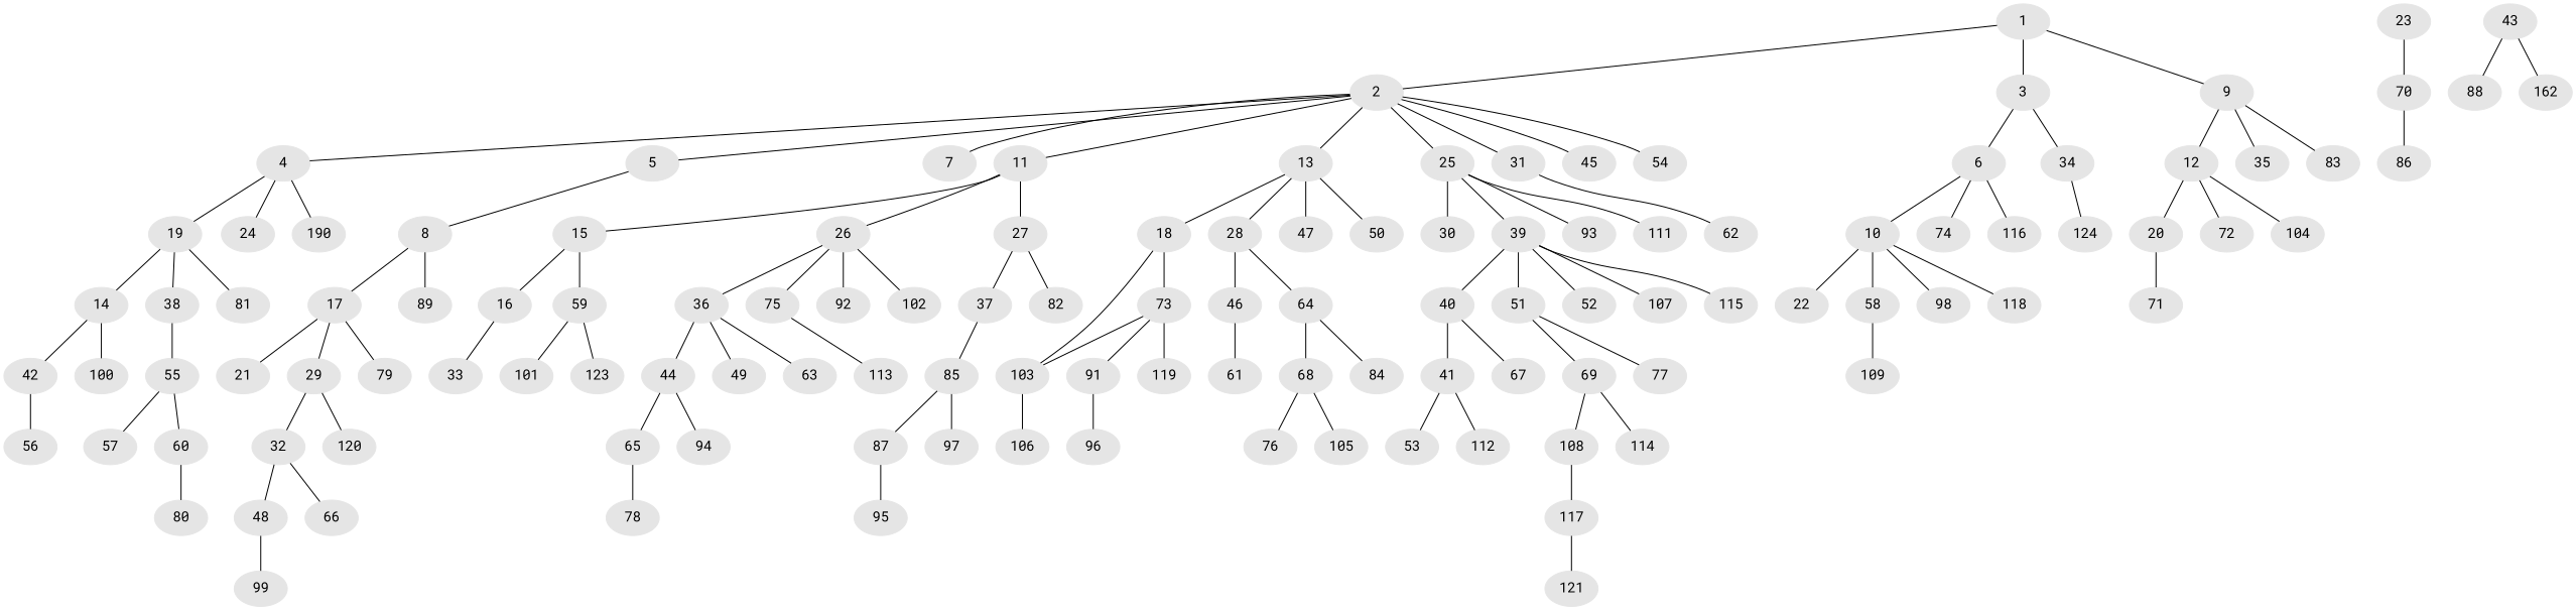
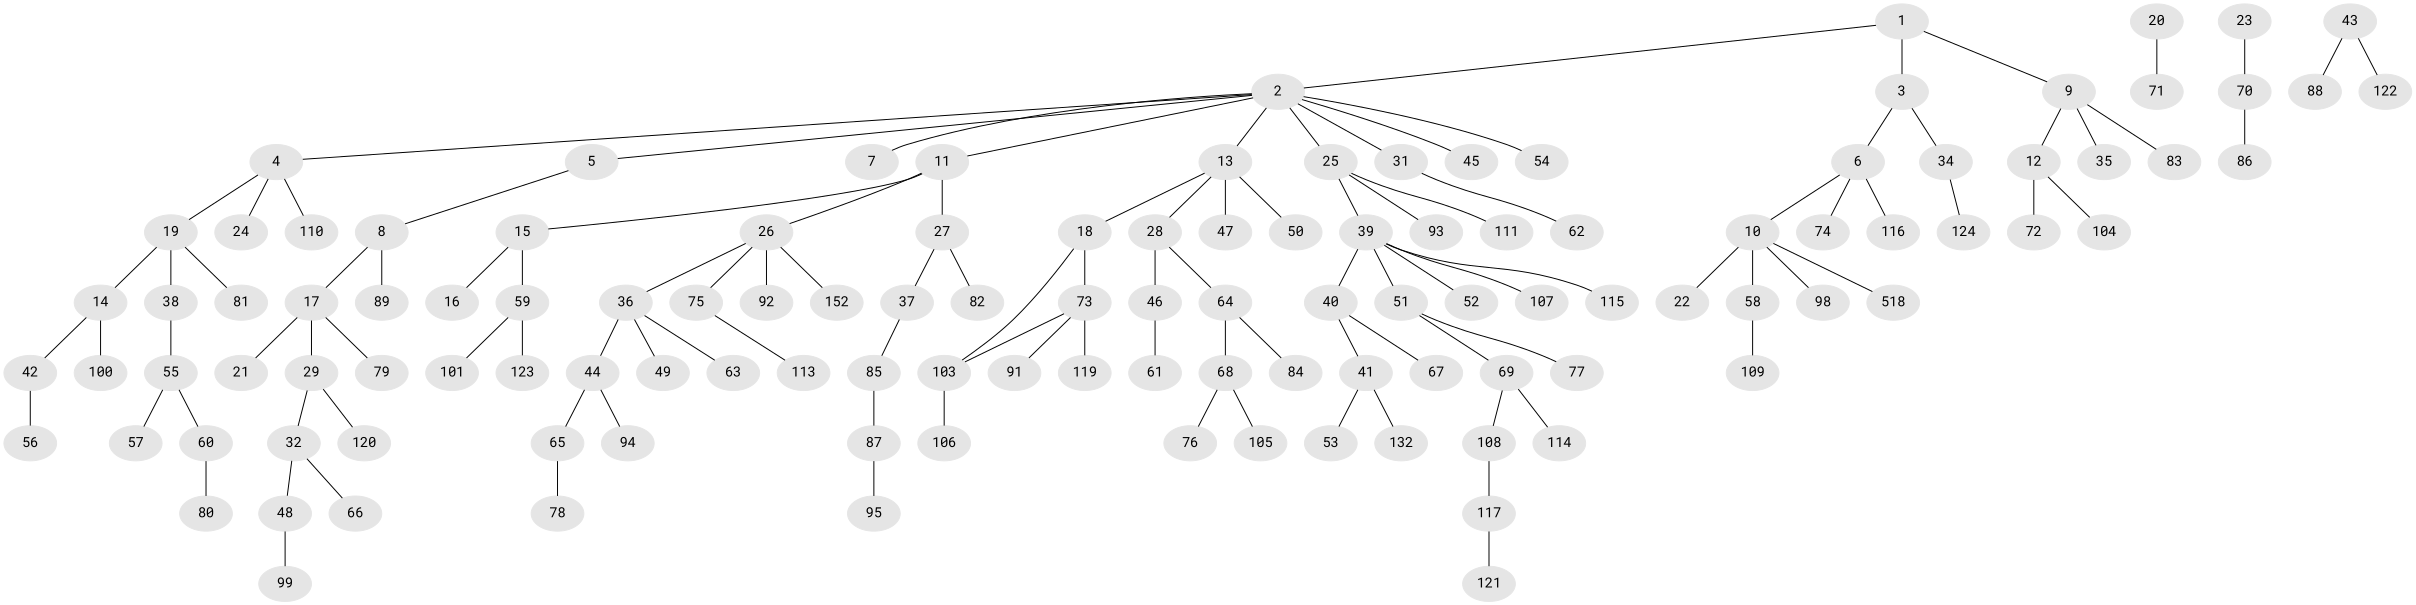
  graph {
    fontname="Roboto Mono"
    node [color=gray90 fontname="Roboto Mono" style=filled]
    edge [fontname="Roboto Mono"]
    1
    2
    3
    9
    4
    5
    7
    11
    13
    25
    31
    45
    54
    6
    34
    12
    35
    83
    19
    24
-   110 [label=190]
+   110
    8
    15
    26
    27
    18
    28
    47
    50
-   30
    39
    93
    111
    62
    10
    74
    116
    124
    14
    42
    100
    38
    81
    17
    89
    22
    58
    98
-   118
+   118 [label=518]
    21
    29
    79
    20
    72
    104
    109
    16
    59
    36
    75
    92
-   102
+   102 [label=152]
    37
    82
    71
    73
    103
    46
    64
    56
-   33
    101
    123
    32
    120
    23
    70
    91
    119
    55
    86
    40
    51
    52
    107
    115
    44
    49
    63
    113
    85
    61
    68
    84
    48
    66
    43
    88
-   122 [label=162]
+   122
    99
    65
    94
    87
-   97
    57
    60
    41
    67
    69
    77
    53
-   112
+   112 [label=132]
    78
    108
    114
    80
    76
    105
    117
-   96
    106
    95
    121
    1 -- 2
    1 -- 3
    1 -- 9
    2 -- 4
    2 -- 5
    2 -- 7
    2 -- 11
    2 -- 13
    2 -- 25
    2 -- 31
    2 -- 45
    2 -- 54
    3 -- 6
    3 -- 34
    9 -- 12
    9 -- 35
    9 -- 83
    4 -- 19
    4 -- 24
    4 -- 110
    5 -- 8
    11 -- 15
    11 -- 26
    11 -- 27
    13 -- 18
    13 -- 28
    13 -- 47
    13 -- 50
-   25 -- 30
    25 -- 39
    25 -- 93
    25 -- 111
    31 -- 62
    6 -- 10
    6 -- 74
    6 -- 116
    34 -- 124
-   12 -- 20
    12 -- 72
    12 -- 104
    19 -- 14
    19 -- 38
    19 -- 81
    8 -- 17
    8 -- 89
    15 -- 16
    15 -- 59
    26 -- 36
    26 -- 75
    26 -- 92
    26 -- 102
    27 -- 37
    27 -- 82
    18 -- 73
    18 -- 103
    28 -- 46
    28 -- 64
    39 -- 40
    39 -- 51
    39 -- 52
    39 -- 107
    39 -- 115
    10 -- 22
    10 -- 58
    10 -- 98
    10 -- 118
    14 -- 42
    14 -- 100
    42 -- 56
    38 -- 55
    17 -- 21
    17 -- 29
    17 -- 79
    58 -- 109
    29 -- 32
    29 -- 120
    20 -- 71
-   16 -- 33
    59 -- 101
    59 -- 123
    36 -- 44
    36 -- 49
    36 -- 63
    75 -- 113
    37 -- 85
    73 -- 103
    73 -- 91
    73 -- 119
    103 -- 106
    46 -- 61
    64 -- 68
    64 -- 84
    32 -- 48
    32 -- 66
    23 -- 70
    70 -- 86
-   91 -- 96
    55 -- 57
    55 -- 60
    40 -- 41
    40 -- 67
    51 -- 69
    51 -- 77
    44 -- 65
    44 -- 94
    85 -- 87
-   85 -- 97
    68 -- 76
    68 -- 105
    48 -- 99
    43 -- 88
    43 -- 122
    65 -- 78
    87 -- 95
    60 -- 80
    41 -- 53
    41 -- 112
    69 -- 108
    69 -- 114
    108 -- 117
    117 -- 121
  }
